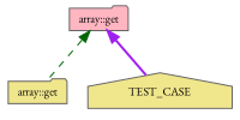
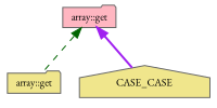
  digraph {
    rankdir=TB
    fontname="EB Garamond"
    node [color=grey40 fillcolor=khaki fontname="EB Garamond" fontsize=10 shape=folder style=filled]
    edge [dir=back fontname="EB Garamond" fontsize=10 labelfontname=Helvetica labelfontsize=10]
    n1 [color=gray40 fillcolor=lightpink fontcolor=black height=0.2 label="array::get" width=0.4]
    n2 [height=0.2 label="array::get" width=0.4]
-   n3 [height=0.2 label=TEST_CASE shape=house width=0.4]
+   n3 [height=0.2 label=CASE_CASE shape=house width=0.4]
    n1 -> n2 [color=darkgreen style=dashed]
    n1 -> n3 [color=purple style=bold]
  }
